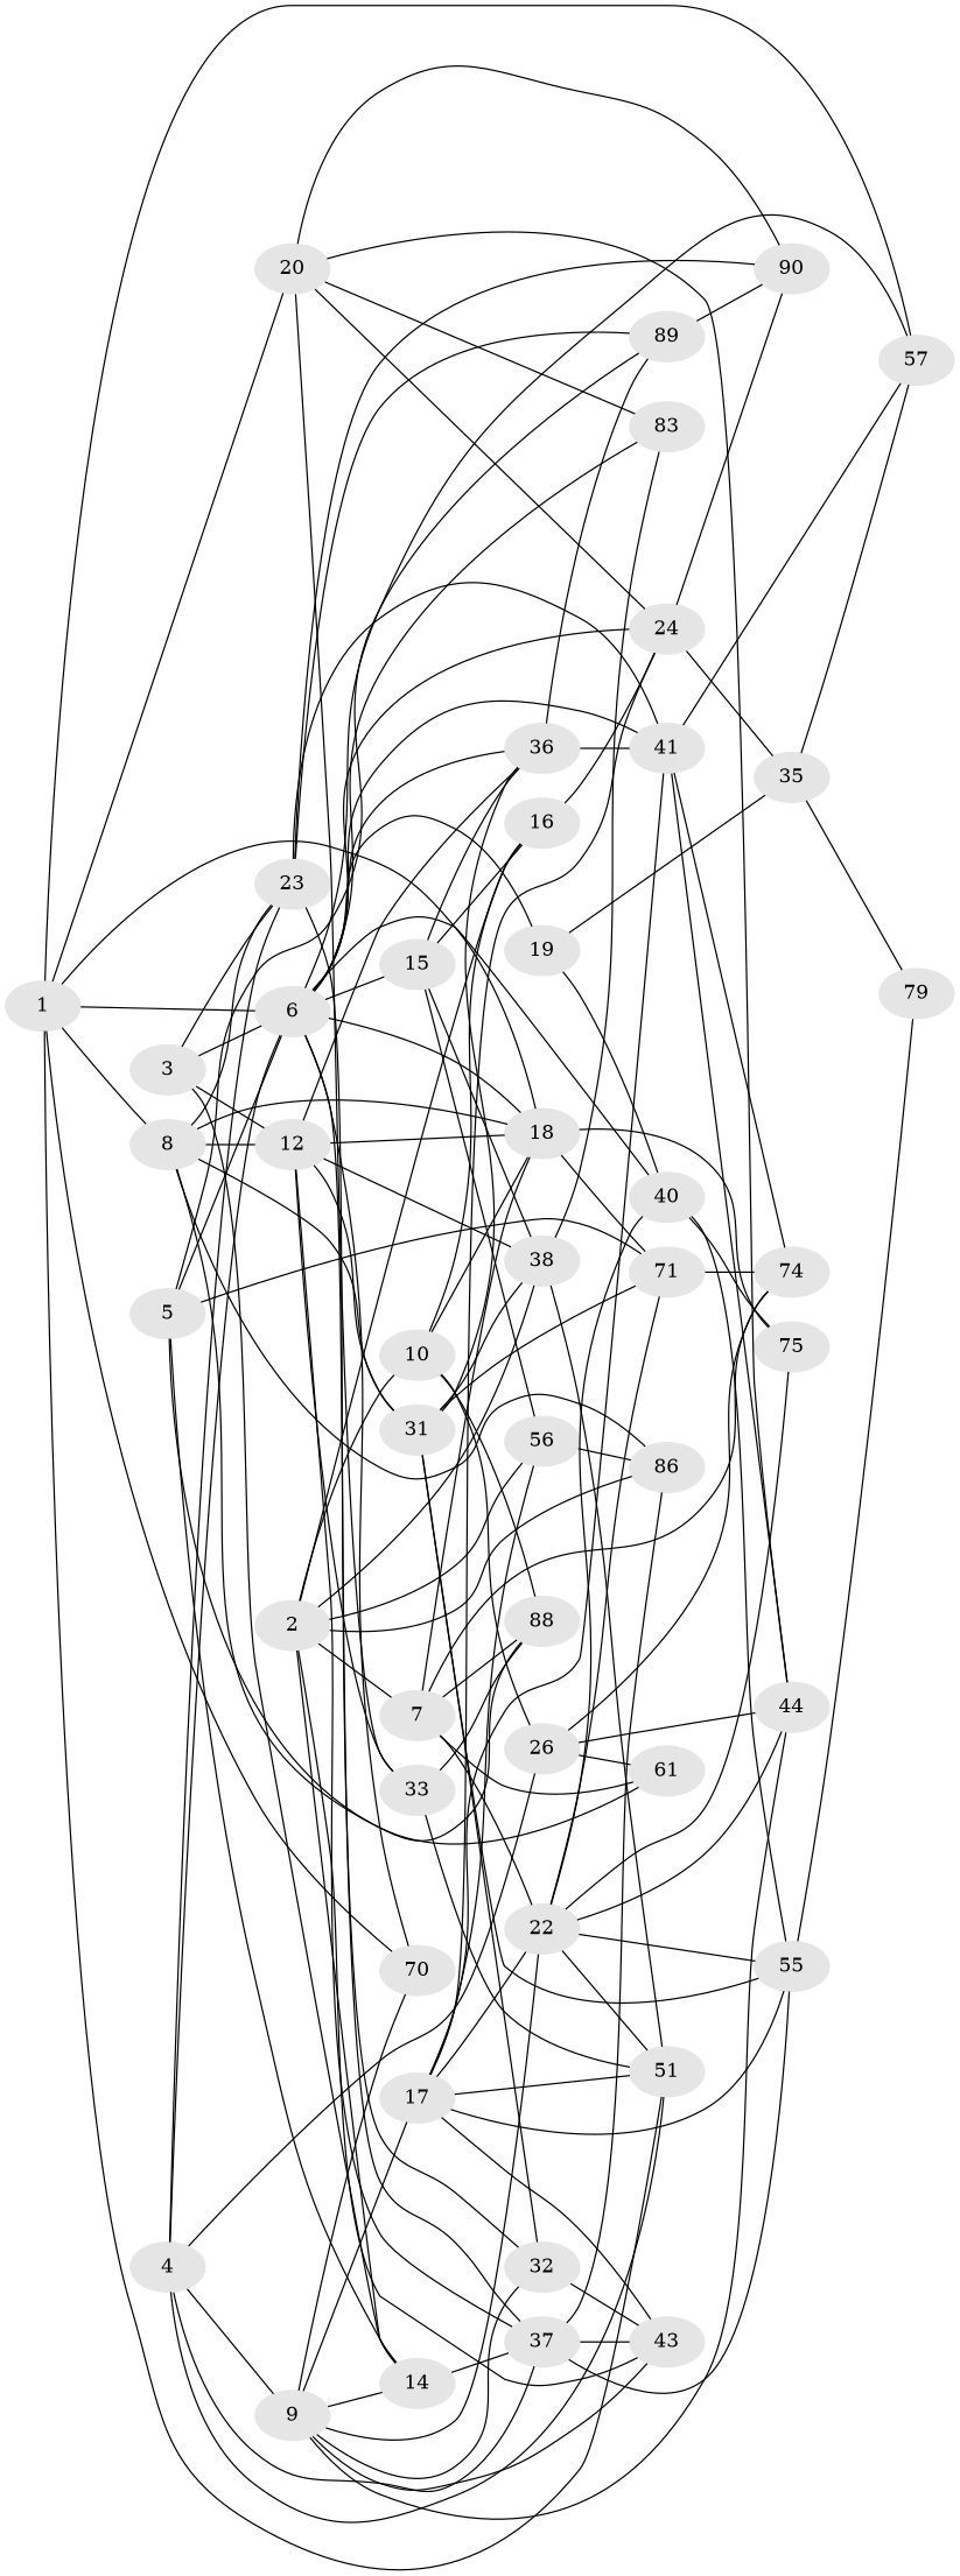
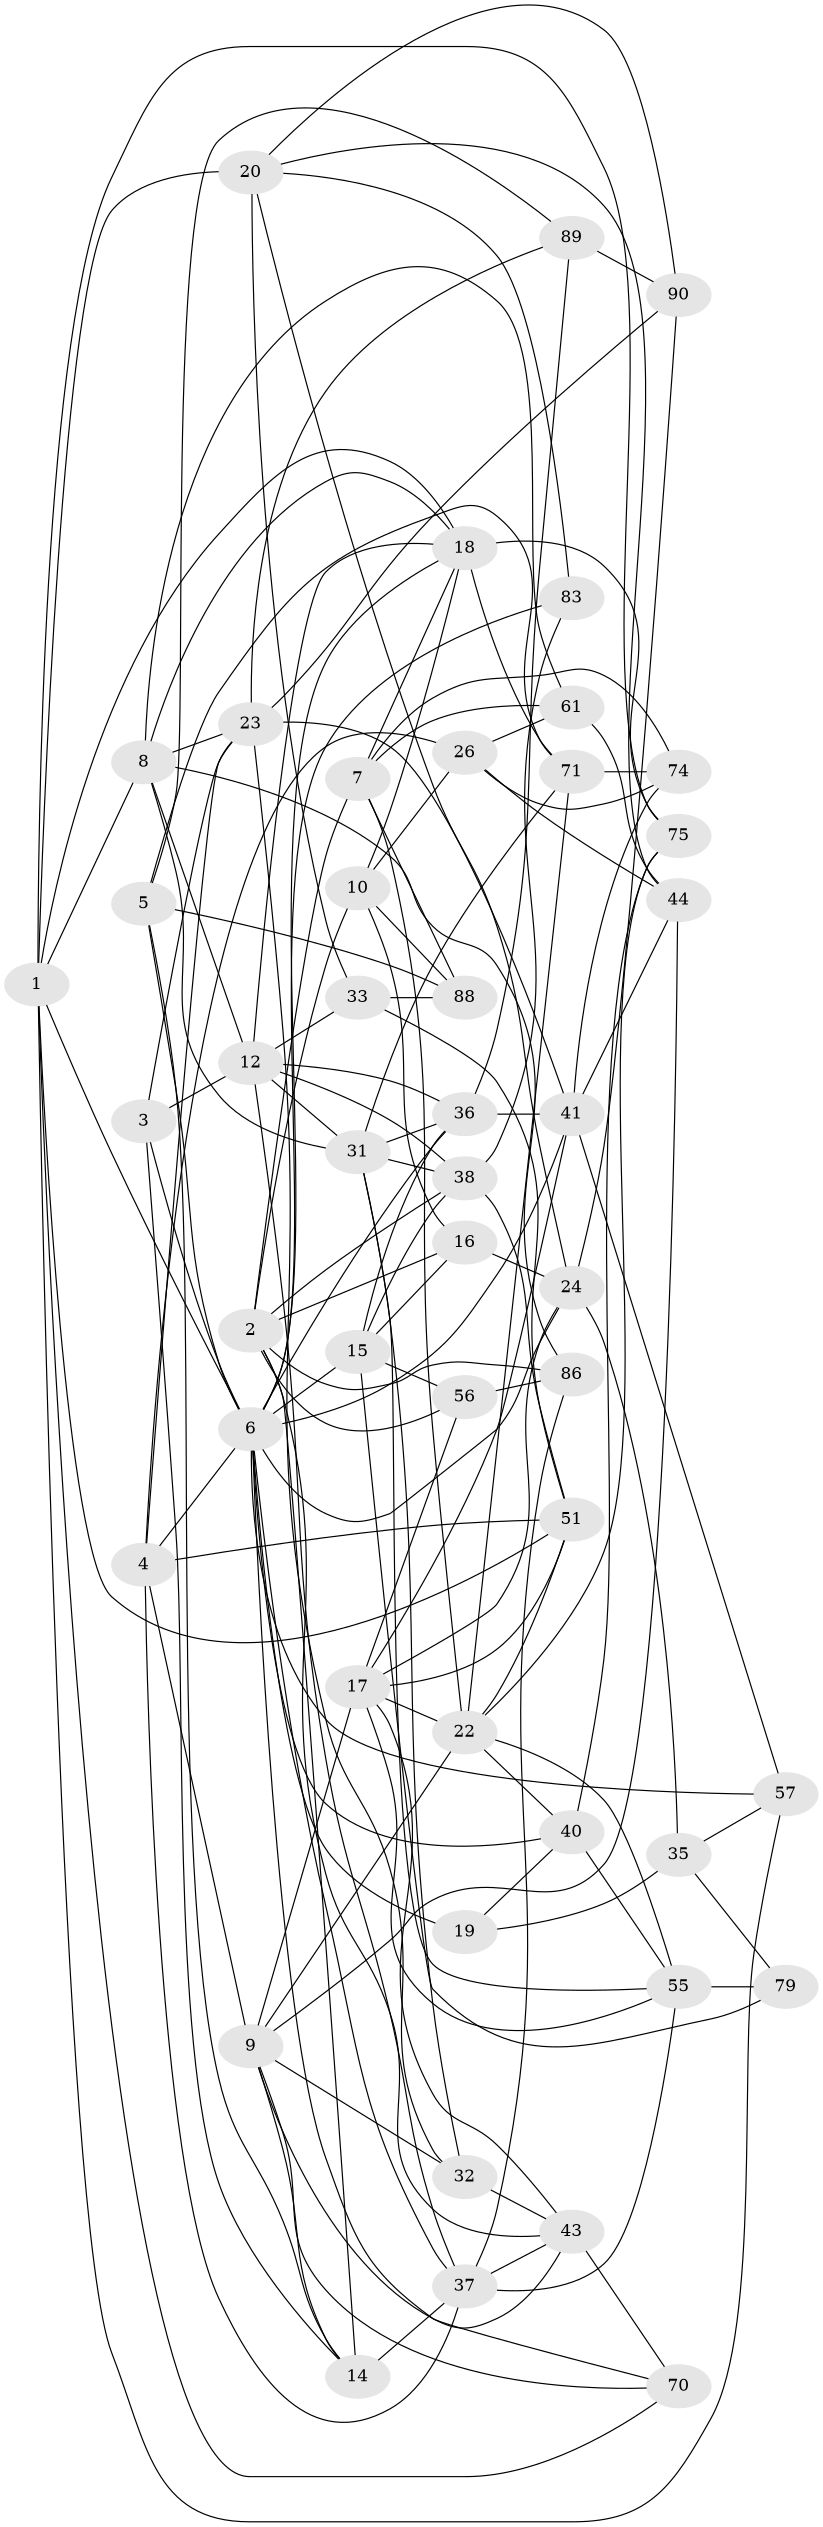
  graph {
    rankdir=LR
    node [color=gray90 style=filled]
    1 [super="+72+85"]
    6 [super="+11+77"]
    8 [super="+34"]
    18 [super="+69+82"]
    20 [super="+92"]
    51 [super="+68"]
    57
    70
    75
    37 [super="+59+48"]
    15 [super="+73"]
    19
    24 [super="+47"]
    36 [super="+95"]
    40 [super="+63"]
    41 [super="+49"]
    83
    86
    12 [super="+30"]
    23 [super="+42+64"]
    61
    31 [super="+60"]
    71 [super="+80"]
    44
    33
    90
    2 [super="+58+91"]
    7 [super="+21"]
    10 [super="+53"]
    14 [super="+25"]
    16
    38 [super="+84"]
    43 [super="+66"]
    56
    88
    22 [super="+27+28"]
    74
    26 [super="+67"]
    3
    89
    32
    4 [super="+87"]
    9 [super="+62+50"]
    17 [super="+65+54"]
    55 [super="+96"]
    5 [super="+52"]
    79
    35
    1 -- 6
    1 -- 8
    1 -- 18
    1 -- 20
    1 -- 51
    1 -- 57
    1 -- 70
+   1 -- 75
    6 -- 18
    6 -- 57
    6 -- 70
    6 -- 37
    6 -- 15
    6 -- 19
    6 -- 24
    6 -- 36
    6 -- 40
    6 -- 41
    6 -- 83 [weight=2]
    8 -- 18
    8 -- 86
    8 -- 12 [weight=2]
    8 -- 23 [weight=2]
    8 -- 61 [weight=2]
    8 -- 31
    18 -- 75
    18 -- 71
    20 -- 24
    20 -- 83
    20 -- 44
    20 -- 33
    20 -- 90
    37 -- 86
    37 -- 43
    37 -- 55
    15 -- 36
    15 -- 16
    15 -- 38
    15 -- 56
+   15 -- 79
    19 -- 40 [weight=2]
    19 -- 35
    24 -- 90
    24 -- 35
    36 -- 41
    36 -- 89
    40 -- 75
    40 -- 55
    41 -- 57
    41 -- 44
    41 -- 74
    12 -- 18
    12 -- 37 [weight=2]
    12 -- 36
    12 -- 31
    12 -- 33
    12 -- 38
    23 -- 41
    23 -- 90
    23 -- 89
    23 -- 32
    31 -- 36
    31 -- 71
    31 -- 38
    31 -- 32
    31 -- 55
    71 -- 74
    33 -- 51
    33 -- 88
    2 -- 86
    2 -- 7
    2 -- 10
    2 -- 14
    2 -- 16
    2 -- 38
    2 -- 43
    2 -- 56
    7 -- 18
    7 -- 61
    7 -- 88
    7 -- 22
    7 -- 74
    10 -- 18
    10 -- 16
    10 -- 88
    10 -- 26 [weight=2]
    14 -- 37
    16 -- 24
    38 -- 51
    38 -- 83
+   43 -- 70
    56 -- 86
    22 -- 51
    22 -- 75
    22 -- 40
    22 -- 71
-   22 -- 44
+   61 -- 44
    22 -- 55
    26 -- 61
    26 -- 44
    26 -- 74
    3 -- 6
    3 -- 12
    3 -- 23
    3 -- 14
    89 -- 90
    32 -- 43
    4 -- 6
    4 -- 51
    4 -- 37
    4 -- 23
    4 -- 26
    4 -- 9
    9 -- 70
    9 -- 44
    9 -- 14
    9 -- 43
    9 -- 22
    9 -- 32
    9 -- 17
    17 -- 51
    17 -- 24
    17 -- 41
    17 -- 43
    17 -- 56
    17 -- 22
    17 -- 55
    55 -- 79
    5 -- 6
    5 -- 71 [weight=2]
    5 -- 14
    5 -- 88
    5 -- 89
    35 -- 57
    35 -- 79
  }
